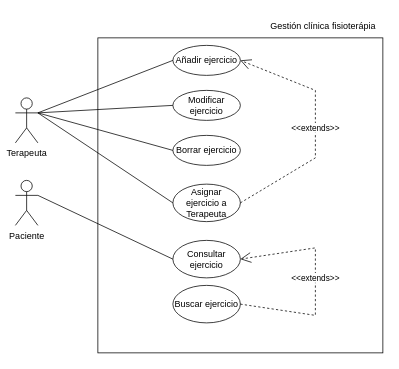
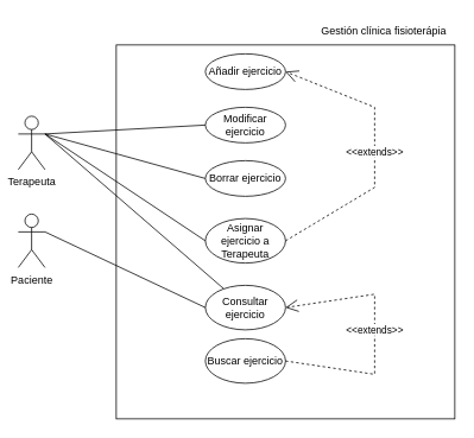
  <mxCell id="0" />
  <mxCell id="1" parent="0" />
  <mxCell id="2" value="" style="rounded=0;whiteSpace=wrap;html=1;fillColor=default;" vertex="1" parent="1"><mxGeometry x="130" y="50" width="380" height="420" as="geometry" /></mxCell>
  <mxCell id="3" value="Terapeuta" style="shape=umlActor;verticalLabelPosition=bottom;verticalAlign=top;html=1;outlineConnect=0;" vertex="1" parent="1"><mxGeometry x="20" y="130" width="30" height="60" as="geometry" /></mxCell>
  <mxCell id="4" value="Paciente" style="shape=umlActor;verticalLabelPosition=bottom;verticalAlign=top;html=1;outlineConnect=0;" vertex="1" parent="1"><mxGeometry x="20" y="240" width="30" height="60" as="geometry" /></mxCell>
  <mxCell id="5" value="Añadir ejercicio" style="ellipse;whiteSpace=wrap;html=1;" vertex="1" parent="1"><mxGeometry x="230" y="60" width="90" height="40" as="geometry" /></mxCell>
  <mxCell id="6" value="Modificar ejercicio" style="ellipse;whiteSpace=wrap;html=1;" vertex="1" parent="1"><mxGeometry x="230" y="120" width="90" height="40" as="geometry" /></mxCell>
  <mxCell id="7" value="Borrar ejercicio" style="ellipse;whiteSpace=wrap;html=1;" vertex="1" parent="1"><mxGeometry x="230" y="180" width="90" height="40" as="geometry" /></mxCell>
  <mxCell id="8" value="Asignar &lt;br&gt;ejercicio a Terapeuta" style="ellipse;whiteSpace=wrap;html=1;" vertex="1" parent="1"><mxGeometry x="230" y="245" width="90" height="50" as="geometry" /></mxCell>
- <mxCell id="9" value="" style="endArrow=none;html=1;rounded=0;exitX=1;exitY=0.333;exitDx=0;exitDy=0;exitPerimeter=0;entryX=0;entryY=0.5;entryDx=0;entryDy=0;" edge="1" parent="1" source="3" target="5"><mxGeometry width="50" height="50" relative="1" as="geometry"><mxPoint x="290" y="190" as="sourcePoint" /><mxPoint x="340" y="140" as="targetPoint" /></mxGeometry></mxCell>
+ <mxCell id="9" value="" style="endArrow=none;html=1;rounded=0;exitX=1;exitY=0.333;exitDx=0;exitDy=0;exitPerimeter=0;" edge="1" parent="1" source="3" target="14"><mxGeometry width="50" height="50" relative="1" as="geometry"><mxPoint x="290" y="190" as="sourcePoint" /><mxPoint x="340" y="140" as="targetPoint" /></mxGeometry></mxCell>
  <mxCell id="10" value="" style="endArrow=none;html=1;rounded=0;entryX=0;entryY=0.5;entryDx=0;entryDy=0;" edge="1" parent="1" target="6"><mxGeometry width="50" height="50" relative="1" as="geometry"><mxPoint x="50" y="150" as="sourcePoint" /><mxPoint x="250" y="160" as="targetPoint" /></mxGeometry></mxCell>
  <mxCell id="11" value="" style="endArrow=none;html=1;rounded=0;entryX=0;entryY=0.5;entryDx=0;entryDy=0;" edge="1" parent="1" target="7"><mxGeometry width="50" height="50" relative="1" as="geometry"><mxPoint x="50" y="150" as="sourcePoint" /><mxPoint x="250" y="210" as="targetPoint" /></mxGeometry></mxCell>
  <mxCell id="12" value="" style="endArrow=none;html=1;rounded=0;entryX=0;entryY=0.5;entryDx=0;entryDy=0;" edge="1" parent="1" target="8"><mxGeometry width="50" height="50" relative="1" as="geometry"><mxPoint x="50" y="150" as="sourcePoint" /><mxPoint x="250" y="260" as="targetPoint" /></mxGeometry></mxCell>
  <mxCell id="13" value="&amp;lt;&amp;lt;extends&amp;gt;&amp;gt;" style="endArrow=open;endSize=12;dashed=1;html=1;rounded=0;exitX=1;exitY=0.5;exitDx=0;exitDy=0;entryX=1;entryY=0.5;entryDx=0;entryDy=0;" edge="1" parent="1" source="8" target="5"><mxGeometry width="160" relative="1" as="geometry"><mxPoint x="410" y="90" as="sourcePoint" /><mxPoint x="430" y="90" as="targetPoint" /><Array as="points"><mxPoint x="420" y="210" /><mxPoint x="420" y="120" /></Array></mxGeometry></mxCell>
  <mxCell id="14" value="Consultar ejercicio" style="ellipse;whiteSpace=wrap;html=1;" vertex="1" parent="1"><mxGeometry x="230" y="320" width="90" height="50" as="geometry" /></mxCell>
  <mxCell id="15" value="" style="endArrow=none;html=1;rounded=0;entryX=0;entryY=0.5;entryDx=0;entryDy=0;exitX=1;exitY=0.333;exitDx=0;exitDy=0;exitPerimeter=0;" edge="1" parent="1" source="4" target="14"><mxGeometry width="50" height="50" relative="1" as="geometry"><mxPoint x="60" y="160" as="sourcePoint" /><mxPoint x="240" y="280" as="targetPoint" /></mxGeometry></mxCell>
  <mxCell id="16" value="Buscar ejercicio" style="ellipse;whiteSpace=wrap;html=1;" vertex="1" parent="1"><mxGeometry x="230" y="380" width="90" height="50" as="geometry" /></mxCell>
  <mxCell id="17" value="&amp;lt;&amp;lt;extends&amp;gt;&amp;gt;" style="endArrow=open;endSize=12;dashed=1;html=1;rounded=0;exitX=1;exitY=0.5;exitDx=0;exitDy=0;entryX=1;entryY=0.5;entryDx=0;entryDy=0;" edge="1" parent="1" source="16" target="14"><mxGeometry x="0.034" width="160" relative="1" as="geometry"><mxPoint x="230" y="240" as="sourcePoint" /><mxPoint x="390" y="240" as="targetPoint" /><Array as="points"><mxPoint x="420" y="420" /><mxPoint x="420" y="330" /></Array><mxPoint as="offset" /></mxGeometry></mxCell>
  <mxCell id="18" value="Gestión clínica fisioterápia" style="text;html=1;align=center;verticalAlign=middle;resizable=0;points=[];autosize=1;strokeColor=none;fillColor=none;" vertex="1" parent="1"><mxGeometry x="350" y="20" width="160" height="30" as="geometry" /></mxCell>
